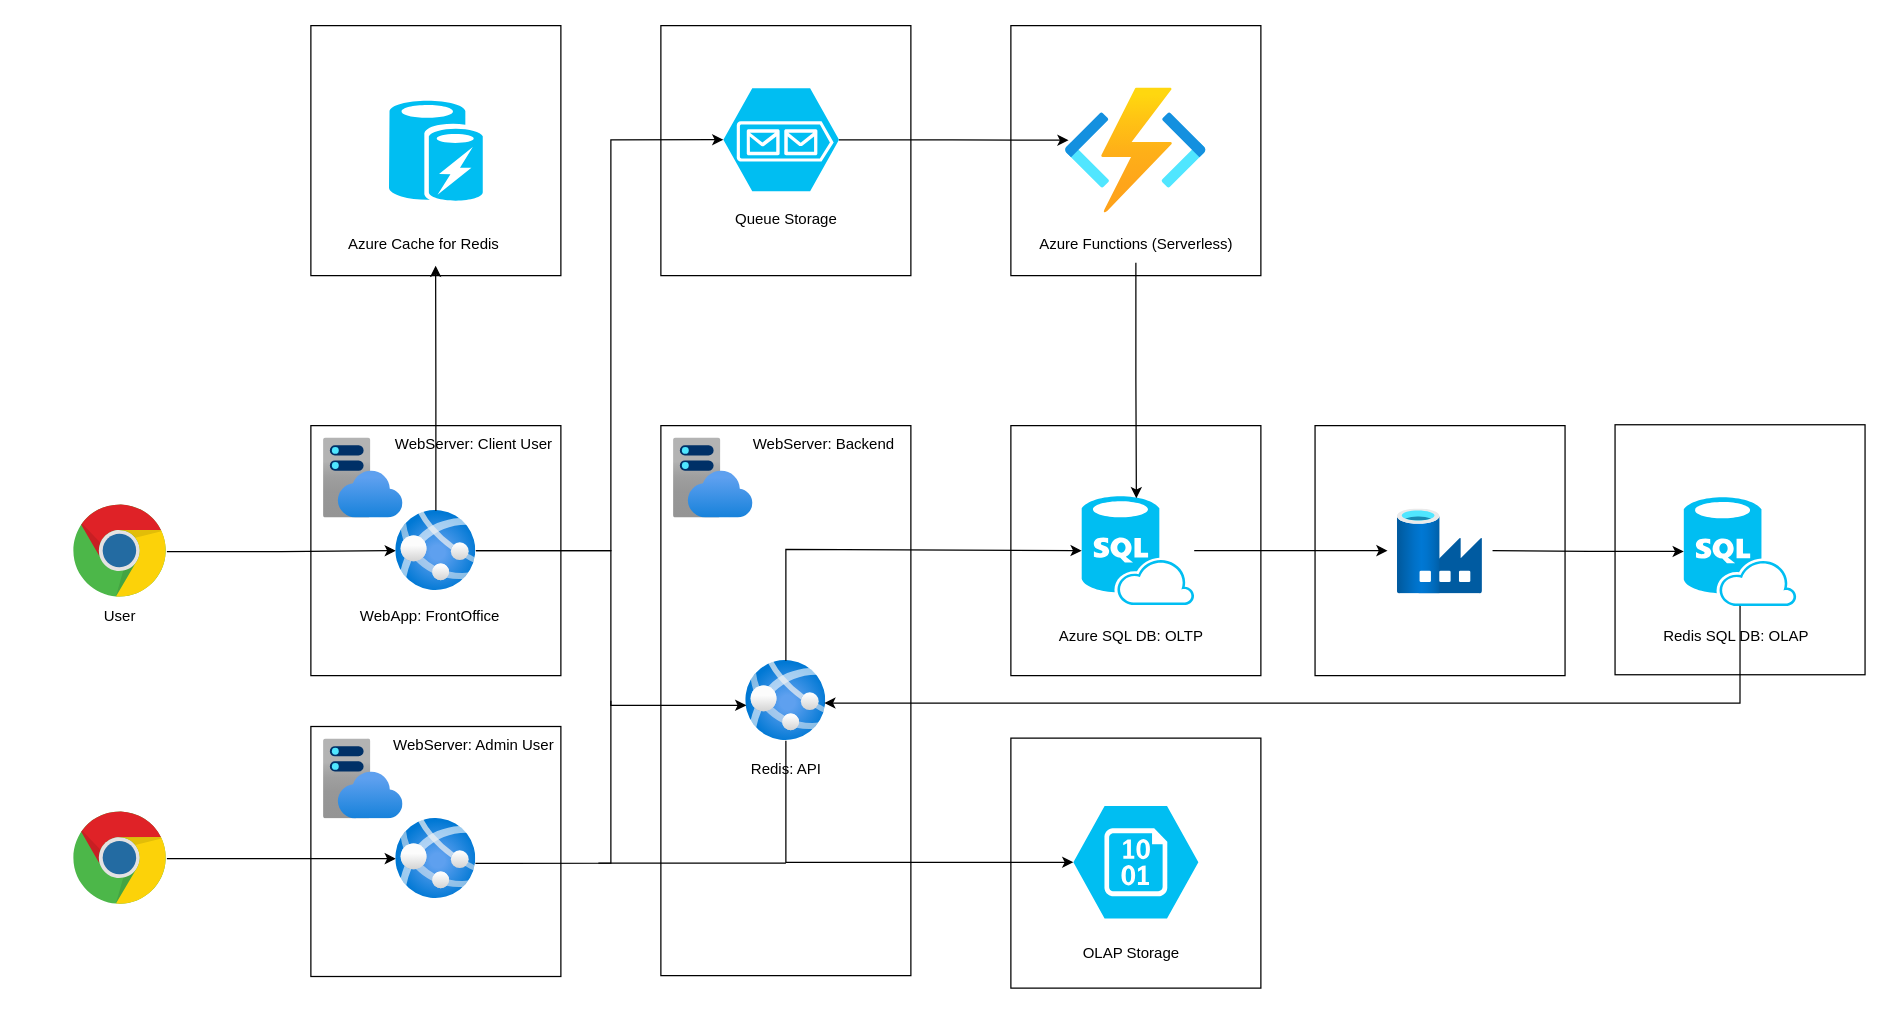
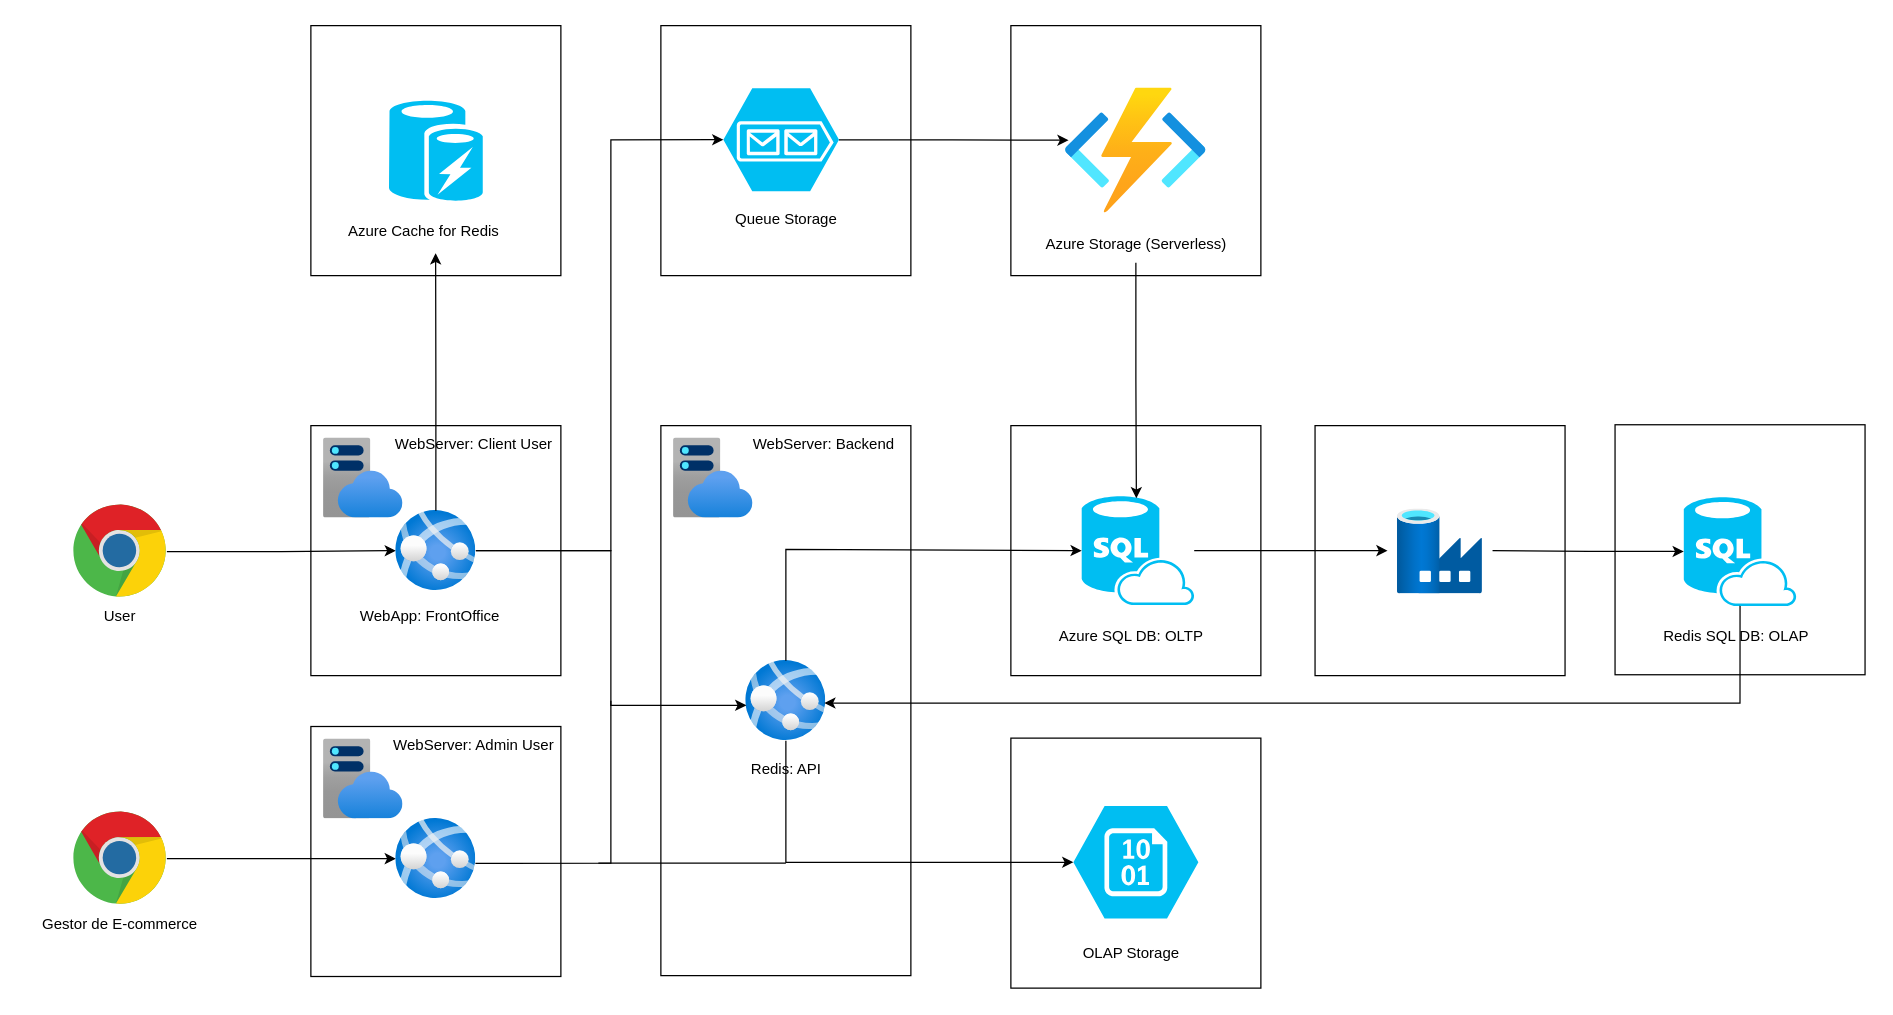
  <mxCell id="0" />
  <mxCell id="1" parent="0" />
  <mxCell id="2" value="" style="rounded=0;whiteSpace=wrap;html=1;" parent="1" vertex="1"><mxGeometry x="1051.34" y="340" width="200" height="200" as="geometry" /></mxCell>
  <mxCell id="3" value="" style="rounded=0;whiteSpace=wrap;html=1;" parent="1" vertex="1"><mxGeometry x="248" y="20" width="200" height="200" as="geometry" /></mxCell>
  <mxCell id="4" value="" style="rounded=0;whiteSpace=wrap;html=1;" parent="1" vertex="1"><mxGeometry x="808" y="20" width="200" height="200" as="geometry" /></mxCell>
  <mxCell id="5" value="" style="rounded=0;whiteSpace=wrap;html=1;" parent="1" vertex="1"><mxGeometry x="808" y="340" width="200" height="200" as="geometry" /></mxCell>
  <mxCell id="6" value="" style="rounded=0;whiteSpace=wrap;html=1;" parent="1" vertex="1"><mxGeometry x="808" y="590" width="200" height="200" as="geometry" /></mxCell>
  <mxCell id="7" value="" style="rounded=0;whiteSpace=wrap;html=1;" parent="1" vertex="1"><mxGeometry x="248" y="340" width="200" height="200" as="geometry" /></mxCell>
  <mxCell id="8" style="edgeStyle=orthogonalEdgeStyle;rounded=0;orthogonalLoop=1;jettySize=auto;html=1;" parent="1" source="9" target="12" edge="1"><mxGeometry relative="1" as="geometry" /></mxCell>
  <mxCell id="9" value="" style="dashed=0;outlineConnect=0;html=1;align=center;labelPosition=center;verticalLabelPosition=bottom;verticalAlign=top;shape=mxgraph.weblogos.chrome" parent="1" vertex="1"><mxGeometry x="58" y="403" width="74.8" height="75.4" as="geometry" /></mxCell>
  <mxCell id="10" value="User" style="text;html=1;align=center;verticalAlign=middle;resizable=0;points=[];autosize=1;strokeColor=none;fillColor=none;" parent="1" vertex="1"><mxGeometry x="65.4" y="478.4" width="60" height="30" as="geometry" /></mxCell>
  <mxCell id="11" value="" style="image;aspect=fixed;html=1;points=[];align=center;fontSize=12;image=img/lib/azure2/app_services/App_Service_Plans.svg;" parent="1" vertex="1"><mxGeometry x="258" y="350" width="64" height="64" as="geometry" /></mxCell>
  <mxCell id="12" value="" style="image;aspect=fixed;html=1;points=[];align=center;fontSize=12;image=img/lib/azure2/app_services/App_Services.svg;" parent="1" vertex="1"><mxGeometry x="316" y="408" width="64" height="64" as="geometry" /></mxCell>
  <mxCell id="13" value="WebServer: Client User" style="text;html=1;align=center;verticalAlign=middle;resizable=0;points=[];autosize=1;strokeColor=none;fillColor=none;" parent="1" vertex="1"><mxGeometry x="303" y="340" width="150" height="30" as="geometry" /></mxCell>
  <mxCell id="14" value="WebA&lt;span style=&quot;background-color: initial;&quot;&gt;pp: FrontOffice&lt;/span&gt;" style="text;html=1;align=center;verticalAlign=middle;resizable=0;points=[];autosize=1;strokeColor=none;fillColor=none;" parent="1" vertex="1"><mxGeometry x="273" y="478.4" width="140" height="30" as="geometry" /></mxCell>
  <mxCell id="15" value="" style="rounded=0;whiteSpace=wrap;html=1;" parent="1" vertex="1"><mxGeometry x="248" y="580.7" width="200" height="200" as="geometry" /></mxCell>
  <mxCell id="16" style="edgeStyle=orthogonalEdgeStyle;rounded=0;orthogonalLoop=1;jettySize=auto;html=1;" parent="1" source="17" target="26" edge="1"><mxGeometry relative="1" as="geometry" /></mxCell>
  <mxCell id="17" value="" style="dashed=0;outlineConnect=0;html=1;align=center;labelPosition=center;verticalLabelPosition=bottom;verticalAlign=top;shape=mxgraph.weblogos.chrome" parent="1" vertex="1"><mxGeometry x="58" y="648.7" width="74.8" height="75.4" as="geometry" /></mxCell>
+ <mxCell id="18" value="Gestor de E-commerce" style="text;html=1;align=center;verticalAlign=middle;resizable=0;points=[];autosize=1;strokeColor=none;fillColor=none;" parent="1" vertex="1"><mxGeometry x="20.4" y="724.1" width="150" height="30" as="geometry" /></mxCell>
  <mxCell id="19" value="" style="image;aspect=fixed;html=1;points=[];align=center;fontSize=12;image=img/lib/azure2/app_services/App_Service_Plans.svg;" parent="1" vertex="1"><mxGeometry x="258" y="590.7" width="64" height="64" as="geometry" /></mxCell>
  <mxCell id="20" value="WebServer: Admin User" style="text;html=1;align=center;verticalAlign=middle;resizable=0;points=[];autosize=1;strokeColor=none;fillColor=none;" parent="1" vertex="1"><mxGeometry x="303" y="580.7" width="150" height="30" as="geometry" /></mxCell>
  <mxCell id="21" value="" style="rounded=0;whiteSpace=wrap;html=1;" parent="1" vertex="1"><mxGeometry x="528" y="340" width="200" height="440" as="geometry" /></mxCell>
  <mxCell id="22" value="" style="image;aspect=fixed;html=1;points=[];align=center;fontSize=12;image=img/lib/azure2/app_services/App_Service_Plans.svg;" parent="1" vertex="1"><mxGeometry x="538" y="350" width="64" height="64" as="geometry" /></mxCell>
  <mxCell id="23" value="" style="image;aspect=fixed;html=1;points=[];align=center;fontSize=12;image=img/lib/azure2/app_services/App_Services.svg;" parent="1" vertex="1"><mxGeometry x="596" y="528" width="64" height="64" as="geometry" /></mxCell>
  <mxCell id="24" value="Redis: API" style="text;html=1;align=center;verticalAlign=middle;resizable=0;points=[];autosize=1;strokeColor=none;fillColor=none;" parent="1" vertex="1"><mxGeometry x="583" y="600" width="90" height="30" as="geometry" /></mxCell>
  <mxCell id="25" value="WebServer: Backend" style="text;html=1;align=center;verticalAlign=middle;resizable=0;points=[];autosize=1;strokeColor=none;fillColor=none;" parent="1" vertex="1"><mxGeometry x="588" y="340" width="140" height="30" as="geometry" /></mxCell>
  <mxCell id="26" value="" style="image;aspect=fixed;html=1;points=[];align=center;fontSize=12;image=img/lib/azure2/app_services/App_Services.svg;" parent="1" vertex="1"><mxGeometry x="316" y="654.4" width="64" height="64" as="geometry" /></mxCell>
  <mxCell id="27" style="edgeStyle=orthogonalEdgeStyle;rounded=0;orthogonalLoop=1;jettySize=auto;html=1;entryX=0.006;entryY=0.559;entryDx=0;entryDy=0;entryPerimeter=0;" parent="1" source="12" target="23" edge="1"><mxGeometry relative="1" as="geometry" /></mxCell>
  <mxCell id="28" value="" style="endArrow=none;html=1;rounded=0;exitX=0.994;exitY=0.559;exitDx=0;exitDy=0;exitPerimeter=0;" parent="1" source="26" edge="1"><mxGeometry width="50" height="50" relative="1" as="geometry"><mxPoint x="438" y="840" as="sourcePoint" /><mxPoint x="488" y="560" as="targetPoint" /><Array as="points"><mxPoint x="488" y="690" /></Array></mxGeometry></mxCell>
  <mxCell id="29" value="" style="rounded=0;whiteSpace=wrap;html=1;" parent="1" vertex="1"><mxGeometry x="528" y="20" width="200" height="200" as="geometry" /></mxCell>
  <mxCell id="30" value="Queue Storage" style="text;html=1;align=center;verticalAlign=middle;resizable=0;points=[];autosize=1;strokeColor=none;fillColor=none;" parent="1" vertex="1"><mxGeometry x="578" y="160" width="100" height="30" as="geometry" /></mxCell>
  <mxCell id="31" value="" style="verticalLabelPosition=bottom;html=1;verticalAlign=top;align=center;strokeColor=none;fillColor=#00BEF2;shape=mxgraph.azure.storage_blob;" parent="1" vertex="1"><mxGeometry x="858" y="644.3" width="100" height="90" as="geometry" /></mxCell>
  <mxCell id="32" value="" style="verticalLabelPosition=bottom;html=1;verticalAlign=top;align=center;strokeColor=none;fillColor=#00BEF2;shape=mxgraph.azure.storage_queue;" parent="1" vertex="1"><mxGeometry x="578" y="70" width="92.5" height="82.5" as="geometry" /></mxCell>
  <mxCell id="33" value="OLAP Storage" style="text;html=1;align=center;verticalAlign=middle;resizable=0;points=[];autosize=1;strokeColor=none;fillColor=none;" parent="1" vertex="1"><mxGeometry x="854.25" y="747.3" width="100" height="30" as="geometry" /></mxCell>
  <mxCell id="34" style="edgeStyle=orthogonalEdgeStyle;rounded=0;orthogonalLoop=1;jettySize=auto;html=1;" parent="1" source="35" edge="1"><mxGeometry relative="1" as="geometry"><mxPoint x="1109.34" y="440" as="targetPoint" /></mxGeometry></mxCell>
  <mxCell id="35" value="" style="verticalLabelPosition=bottom;html=1;verticalAlign=top;align=center;strokeColor=none;fillColor=#00BEF2;shape=mxgraph.azure.sql_database_sql_azure;" parent="1" vertex="1"><mxGeometry x="864.66" y="396.5" width="90" height="87" as="geometry" /></mxCell>
  <mxCell id="36" value="Azure SQL DB: OLTP" style="text;html=1;align=center;verticalAlign=middle;resizable=0;points=[];autosize=1;strokeColor=none;fillColor=none;" parent="1" vertex="1"><mxGeometry x="834.25" y="494.3" width="140" height="30" as="geometry" /></mxCell>
  <mxCell id="37" value="" style="image;aspect=fixed;html=1;points=[];align=center;fontSize=12;image=img/lib/azure2/compute/Function_Apps.svg;" parent="1" vertex="1"><mxGeometry x="851.33" y="70" width="113.33" height="100" as="geometry" /></mxCell>
- <mxCell id="38" value="Azure Functions (Serverless)" style="text;html=1;align=center;verticalAlign=middle;resizable=0;points=[];autosize=1;strokeColor=none;fillColor=none;" parent="1" vertex="1"><mxGeometry x="818" y="179.6" width="180" height="30" as="geometry" /></mxCell>
+ <mxCell id="38" value="Azure Storage (Serverless)" style="text;html=1;align=center;verticalAlign=middle;resizable=0;points=[];autosize=1;strokeColor=none;fillColor=none;" parent="1" vertex="1"><mxGeometry x="818" y="179.6" width="180" height="30" as="geometry" /></mxCell>
  <mxCell id="39" value="" style="verticalLabelPosition=bottom;html=1;verticalAlign=top;align=center;strokeColor=none;fillColor=#00BEF2;shape=mxgraph.azure.azure_cache;" parent="1" vertex="1"><mxGeometry x="310.5" y="80" width="75" height="80" as="geometry" /></mxCell>
- <mxCell id="40" value="Azure Cache for Redis" style="text;html=1;align=center;verticalAlign=middle;resizable=0;points=[];autosize=1;strokeColor=none;fillColor=none;" parent="1" vertex="1"><mxGeometry x="268" y="180" width="140" height="30" as="geometry" /></mxCell>
+ <mxCell id="40" value="Azure Cache for Redis" style="text;html=1;align=center;verticalAlign=middle;resizable=0;points=[];autosize=1;strokeColor=none;fillColor=none;" parent="1" vertex="1"><mxGeometry x="268" y="170" width="140" height="30" as="geometry" /></mxCell>
  <mxCell id="41" value="" style="rounded=0;whiteSpace=wrap;html=1;" parent="1" vertex="1"><mxGeometry x="1291.34" y="339.3" width="200" height="200" as="geometry" /></mxCell>
  <mxCell id="42" value="" style="verticalLabelPosition=bottom;html=1;verticalAlign=top;align=center;strokeColor=none;fillColor=#00BEF2;shape=mxgraph.azure.sql_database_sql_azure;" parent="1" vertex="1"><mxGeometry x="1346.34" y="397.2" width="90" height="87" as="geometry" /></mxCell>
  <mxCell id="43" value="Redis SQL DB: OLAP" style="text;html=1;align=center;verticalAlign=middle;resizable=0;points=[];autosize=1;strokeColor=none;fillColor=none;" parent="1" vertex="1"><mxGeometry x="1317.59" y="493.6" width="140" height="30" as="geometry" /></mxCell>
  <mxCell id="44" style="edgeStyle=orthogonalEdgeStyle;rounded=0;orthogonalLoop=1;jettySize=auto;html=1;entryX=0;entryY=0.5;entryDx=0;entryDy=0;entryPerimeter=0;" parent="1" source="23" target="31" edge="1"><mxGeometry relative="1" as="geometry"><Array as="points"><mxPoint x="628" y="689" /></Array></mxGeometry></mxCell>
  <mxCell id="45" style="edgeStyle=orthogonalEdgeStyle;rounded=0;orthogonalLoop=1;jettySize=auto;html=1;entryX=0;entryY=0.5;entryDx=0;entryDy=0;entryPerimeter=0;" parent="1" source="23" target="35" edge="1"><mxGeometry relative="1" as="geometry"><Array as="points"><mxPoint x="628" y="439" /></Array></mxGeometry></mxCell>
  <mxCell id="46" style="edgeStyle=orthogonalEdgeStyle;rounded=0;orthogonalLoop=1;jettySize=auto;html=1;exitX=0.5;exitY=1;exitDx=0;exitDy=0;exitPerimeter=0;entryX=0.98;entryY=0.531;entryDx=0;entryDy=0;entryPerimeter=0;" parent="1" source="42" target="23" edge="1"><mxGeometry relative="1" as="geometry"><Array as="points"><mxPoint x="1391" y="562" /></Array></mxGeometry></mxCell>
  <mxCell id="47" style="edgeStyle=orthogonalEdgeStyle;rounded=0;orthogonalLoop=1;jettySize=auto;html=1;entryX=0.57;entryY=1.067;entryDx=0;entryDy=0;entryPerimeter=0;" parent="1" source="12" target="40" edge="1"><mxGeometry relative="1" as="geometry" /></mxCell>
  <mxCell id="48" style="edgeStyle=orthogonalEdgeStyle;rounded=0;orthogonalLoop=1;jettySize=auto;html=1;entryX=0;entryY=0.5;entryDx=0;entryDy=0;entryPerimeter=0;" parent="1" source="12" target="32" edge="1"><mxGeometry relative="1" as="geometry"><Array as="points"><mxPoint x="488" y="440" /><mxPoint x="488" y="111" /></Array></mxGeometry></mxCell>
  <mxCell id="49" style="edgeStyle=orthogonalEdgeStyle;rounded=0;orthogonalLoop=1;jettySize=auto;html=1;entryX=0.025;entryY=0.417;entryDx=0;entryDy=0;entryPerimeter=0;" parent="1" source="32" target="37" edge="1"><mxGeometry relative="1" as="geometry" /></mxCell>
  <mxCell id="50" style="edgeStyle=orthogonalEdgeStyle;rounded=0;orthogonalLoop=1;jettySize=auto;html=1;entryX=0;entryY=0.5;entryDx=0;entryDy=0;entryPerimeter=0;" parent="1" target="42" edge="1"><mxGeometry relative="1" as="geometry"><mxPoint x="1193.34" y="440" as="sourcePoint" /></mxGeometry></mxCell>
  <mxCell id="51" style="edgeStyle=orthogonalEdgeStyle;rounded=0;orthogonalLoop=1;jettySize=auto;html=1;entryX=0.486;entryY=0.019;entryDx=0;entryDy=0;entryPerimeter=0;" parent="1" source="38" target="35" edge="1"><mxGeometry relative="1" as="geometry" /></mxCell>
  <mxCell id="52" value="" style="image;aspect=fixed;html=1;points=[];align=center;fontSize=12;image=img/lib/azure2/databases/Data_Factory.svg;" parent="1" vertex="1"><mxGeometry x="1117.34" y="406.7" width="68" height="68" as="geometry" /></mxCell>
  <mxCell id="53" value="" style="endArrow=none;html=1;rounded=0;" edge="1" parent="1"><mxGeometry width="50" height="50" relative="1" as="geometry"><mxPoint x="478" y="690" as="sourcePoint" /><mxPoint x="628" y="690" as="targetPoint" /></mxGeometry></mxCell>
